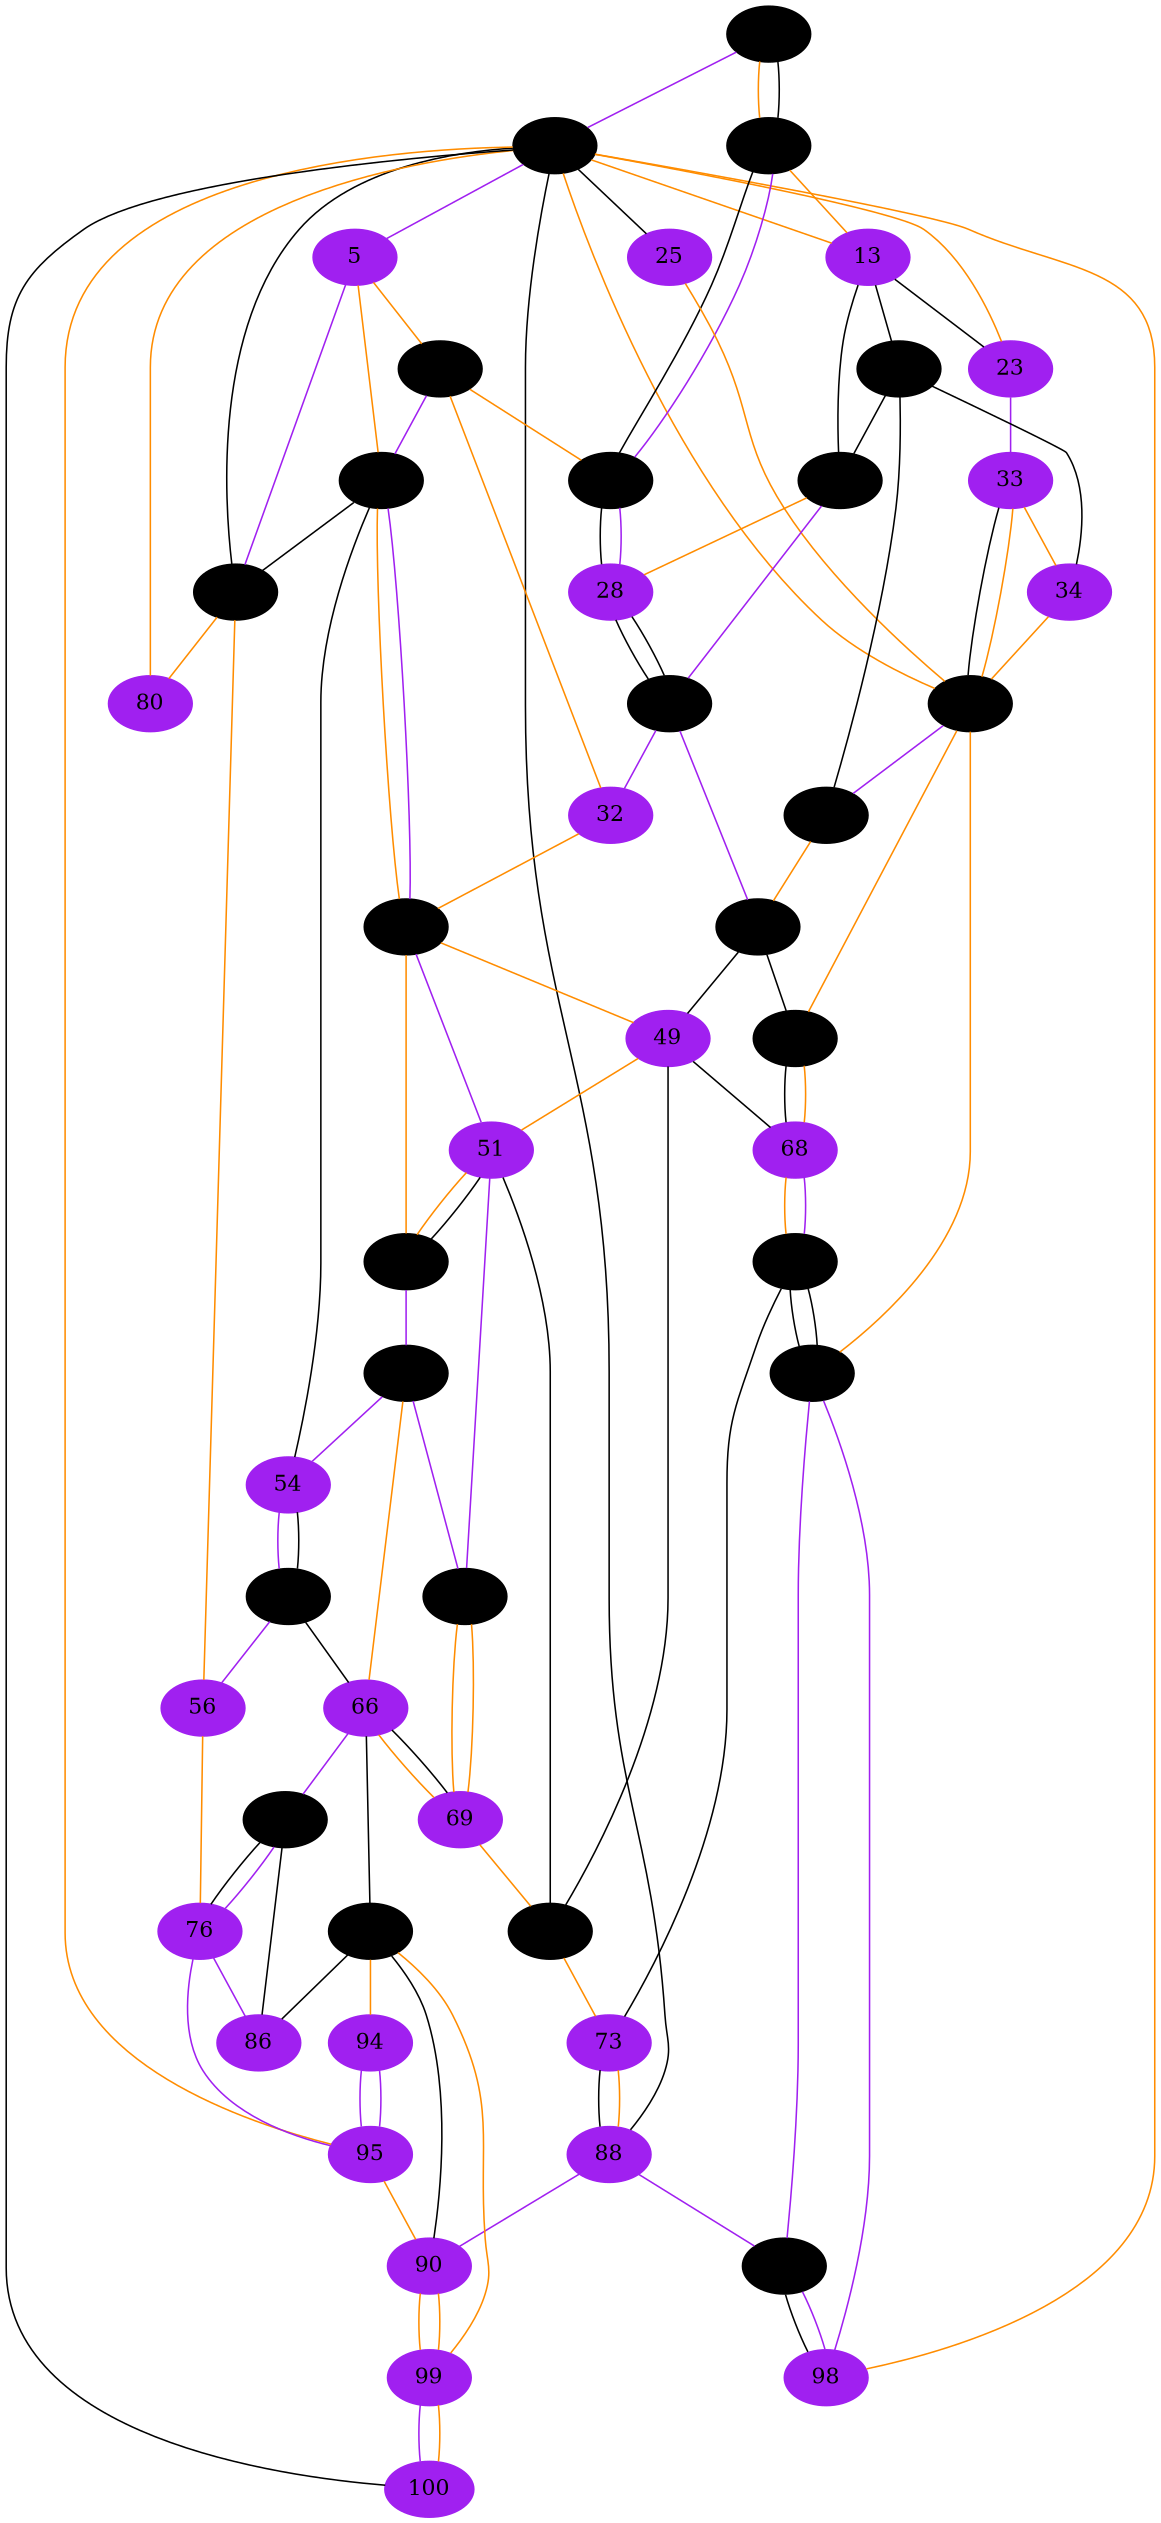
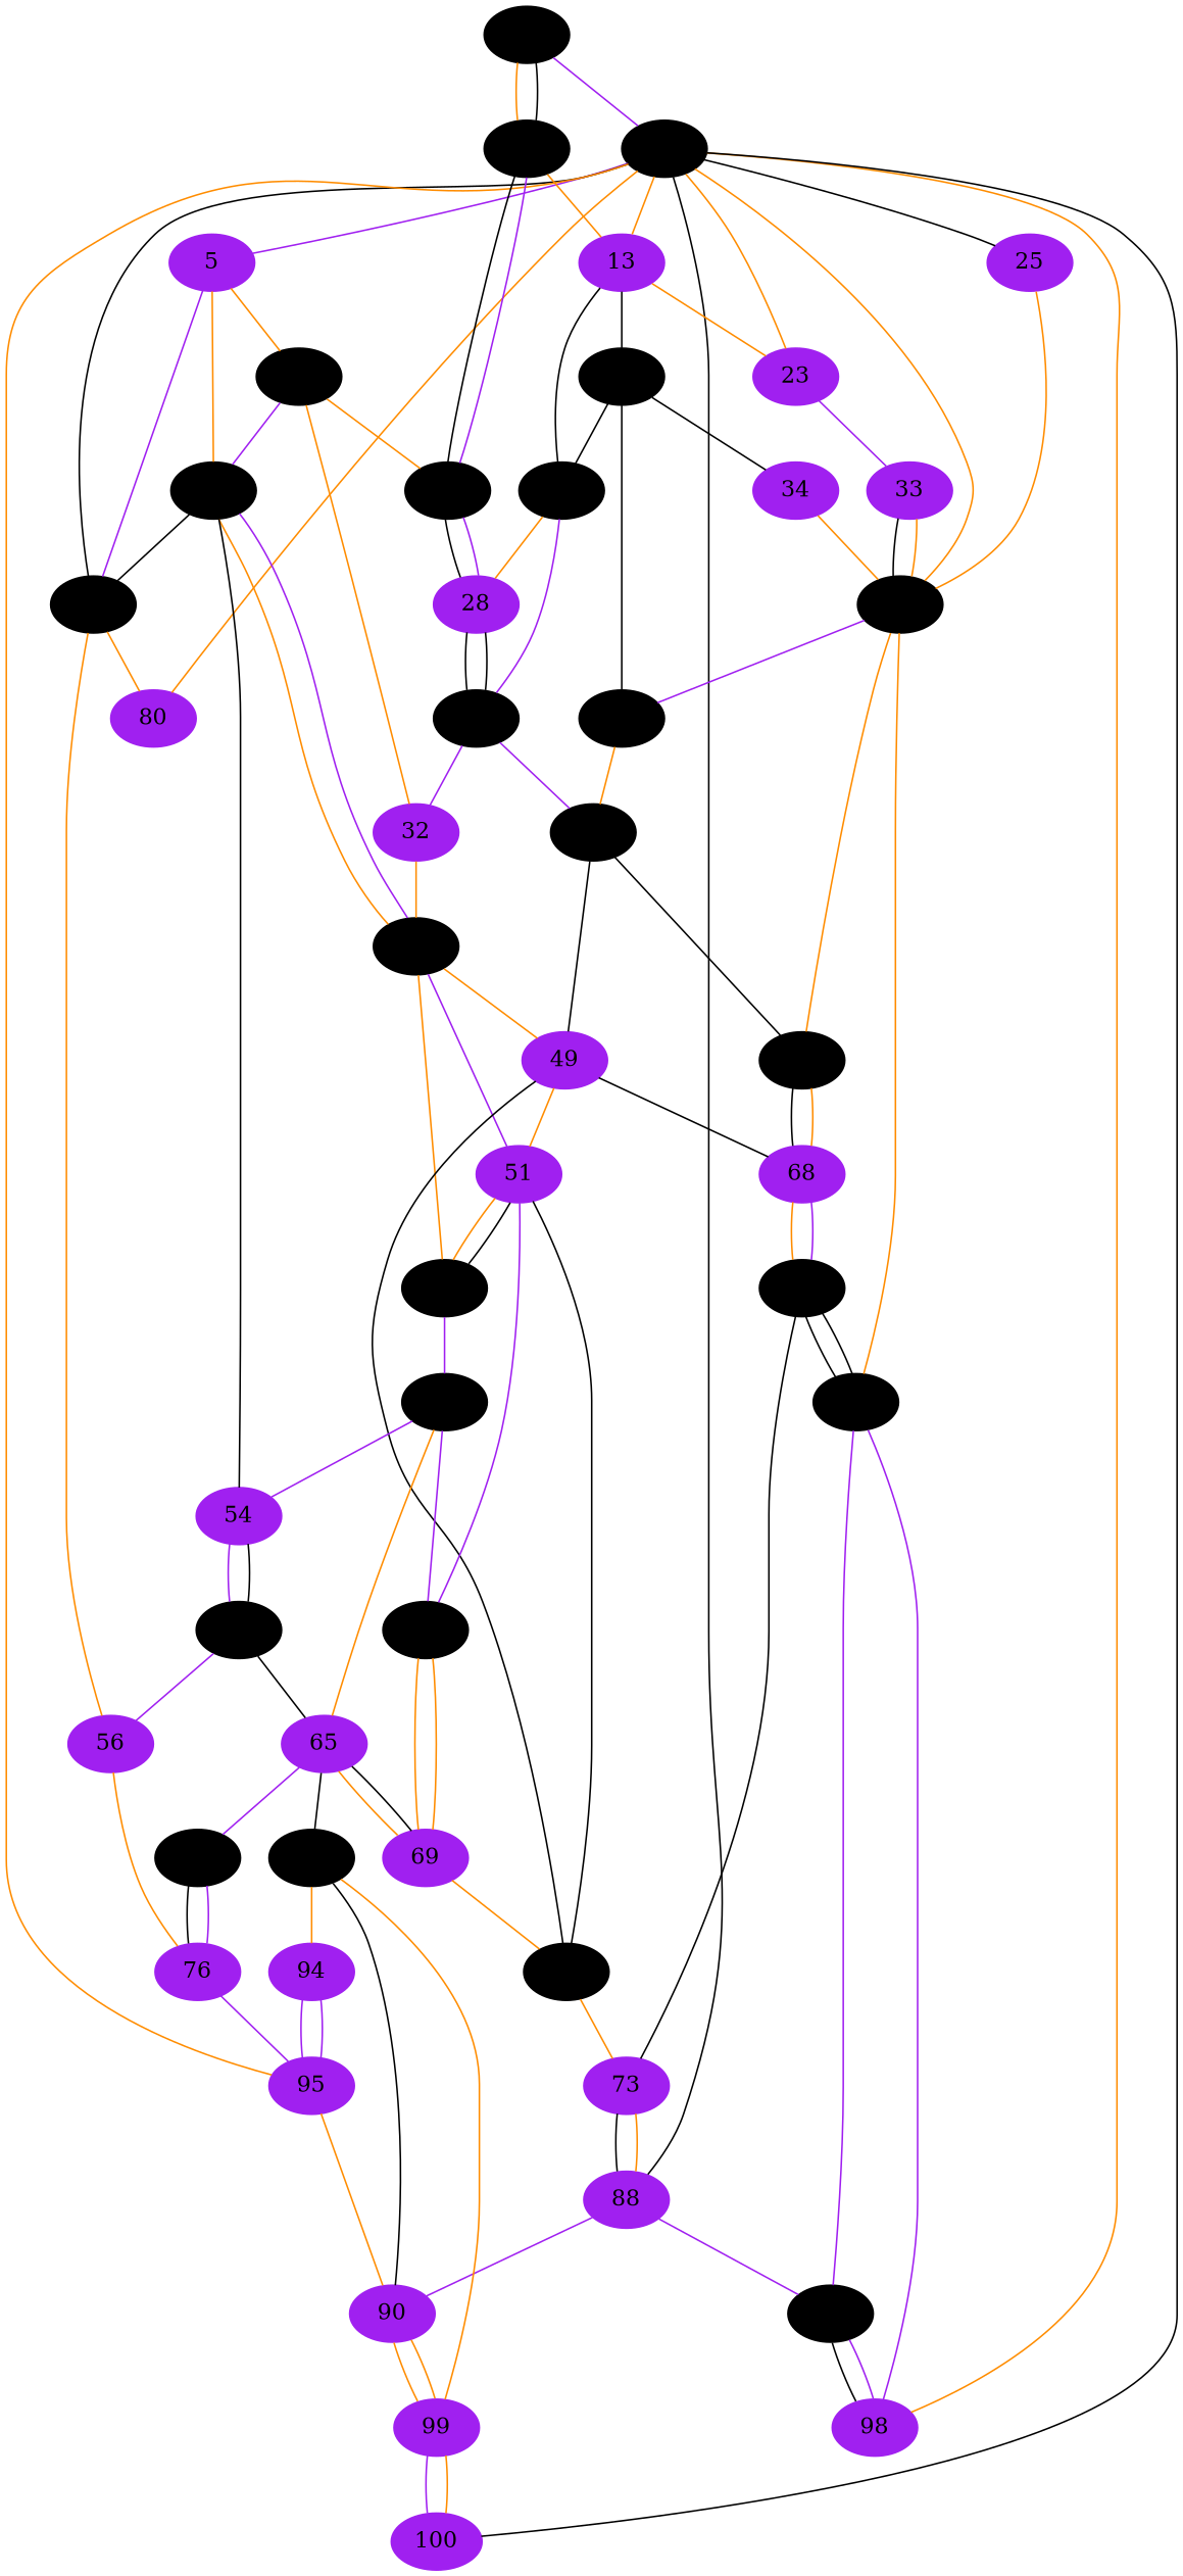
  graph {
    node [color=purple style=filled]
    edge [color=darkorange]
    1 [color=black]
    2 [color=black super="+12+3"]
    9 [color=black]
    5 [super="+6+27"]
    13 [super="+19+14"]
    23 [super="+24"]
    25
    29 [color=black super="+30"]
    42 [color=black super="+43"]
    80
    88 [super="+89"]
    95 [super="+101"]
    98
    100
    10 [color=black super="+11"]
    7 [color=black super="+8+15"]
    17 [color=black super="+18"]
    20 [color=black super="+35"]
    21 [color=black super="+22"]
    33
    56 [super="+77"]
    45 [color=black]
    64 [color=black]
    79 [color=black super="+92"]
    93 [color=black]
    90
    32
    36 [color=black super="+39+37"]
    54
    28
    31 [color=black super="+41"]
    34
    49 [super="+61"]
    51 [super="+58"]
    52 [color=black]
    55 [color=black]
    46 [color=black super="+48"]
    76 [super="+87"]
    68
    70 [color=black super="+74"]
    59 [color=black]
    53 [color=black super="+60"]
    72 [color=black]
    73
    69 [super="+71"]
-   65 [super="+66" label=66]
+   65 [super="+66"]
    75 [color=black]
    84 [color=black super="+85+91"]
-   86
    94
    99
    1 -- 2 [color=purple]
    1 -- 9
    1 -- 9 [color=black]
    2 -- 5 [color=purple]
    2 -- 13
    2 -- 23
    2 -- 25 [color=black]
    2 -- 29 [color=black]
    2 -- 42
    2 -- 80
    2 -- 88 [color=black]
    2 -- 95
    2 -- 98
    2 -- 100 [color=black]
    9 -- 13
    9 -- 10 [color=black]
    9 -- 10 [color=purple]
    5 -- 29 [color=purple]
    5 -- 7
    5 -- 17 [weight=2]
-   13 -- 23 [color=black]
+   13 -- 23
    13 -- 20 [color=black]
    13 -- 21 [color=black]
    23 -- 33 [color=purple]
    25 -- 42
    29 -- 80
    29 -- 56
    42 -- 45 [color=purple]
    42 -- 64
    42 -- 79
    88 -- 93 [color=purple]
    88 -- 90 [color=purple]
    95 -- 90
    10 -- 28 [color=black]
    10 -- 28 [color=purple]
    7 -- 10 [weight=2]
    7 -- 17 [color=purple]
    7 -- 32
    17 -- 29 [color=black]
    17 -- 36 [weight=2]
    17 -- 36 [color=purple]
    17 -- 54 [color=black]
    20 -- 21 [color=black]
    20 -- 45 [color=black]
    20 -- 34 [color=black]
    21 -- 28
    21 -- 31 [color=purple]
    33 -- 42 [color=black]
    33 -- 42
-   33 -- 34
    56 -- 76
    45 -- 46
    64 -- 68 [color=black]
    64 -- 68
    79 -- 98 [color=purple]
    79 -- 93 [color=purple]
    93 -- 98 [color=black]
    93 -- 98 [color=purple]
    90 -- 99
    90 -- 99
    32 -- 36
    36 -- 49
    36 -- 51 [color=purple]
    36 -- 52
    54 -- 55 [color=purple]
    54 -- 55 [color=black]
    28 -- 31 [color=black]
    28 -- 31 [color=black]
    31 -- 32 [color=purple]
    31 -- 46 [color=purple]
    34 -- 42
    49 -- 51
    49 -- 68 [color=black]
    49 -- 70 [color=black]
    51 -- 52
    51 -- 52 [color=black]
    51 -- 70 [color=black]
    51 -- 59 [color=purple]
    52 -- 53 [color=purple]
    55 -- 56 [color=purple]
    55 -- 65 [color=black]
    46 -- 64 [color=black]
    46 -- 49 [color=black]
    76 -- 95 [color=purple]
-   76 -- 86 [color=purple]
    68 -- 72
    68 -- 72 [color=purple]
    70 -- 73
    59 -- 69
    59 -- 69
    53 -- 54 [color=purple]
    53 -- 59 [color=purple]
    53 -- 65
    72 -- 79 [color=black]
    72 -- 79 [color=black]
    72 -- 73 [color=black]
    73 -- 88 [color=black]
    73 -- 88
    69 -- 70
    65 -- 69 [weight=2]
    65 -- 69 [color=black]
    65 -- 75 [color=purple]
    65 -- 84 [color=black]
    75 -- 76 [color=black]
    75 -- 76 [color=purple]
-   75 -- 86 [color=black]
    84 -- 90 [color=black]
-   84 -- 86 [color=black]
    84 -- 94 [weight=2]
    84 -- 99
    94 -- 95 [color=purple]
    94 -- 95 [color=purple]
    99 -- 100 [color=purple]
    99 -- 100
  }
